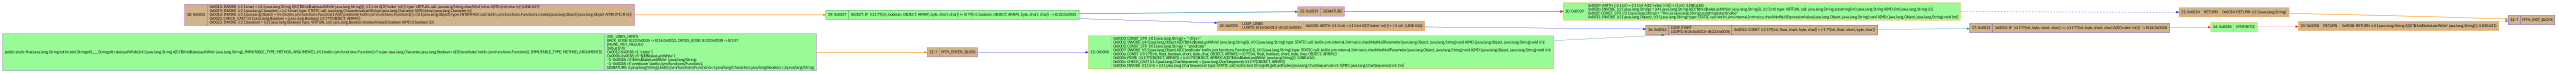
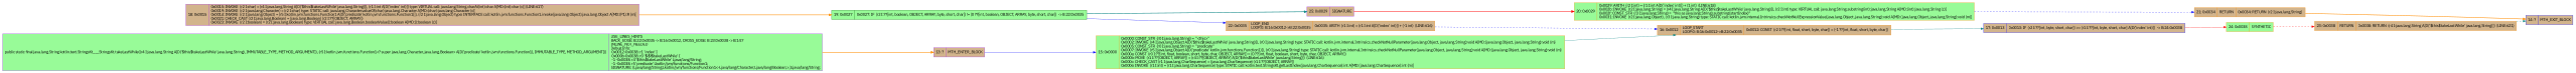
  digraph {
    fontname="IBM Plex Sans"
    rankdir=LR
    node [color=darkorange fillcolor=tan fontname="IBM Plex Sans" shape=record style=filled]
    edge [color=blue fontname="IBM Plex Sans" style=solid]
    n1 [color=purple label="{13\:\ ?|MTH_ENTER_BLOCK\l}"]
    n2 [fillcolor=palegreen label="{15\:\ 0x0000|0x0000: CONST_STR  (r0 I:java.lang.String) =  \"\<this\>\" \l0x0002: INVOKE  (r4 I:java.lang.Object A[D('$this$takeLastWhile' java.lang.String)]), (r0 I:java.lang.String) type: STATIC call: kotlin.jvm.internal.Intrinsics.checkNotNullParameter(java.lang.Object, java.lang.String):void A[MD:(java.lang.Object, java.lang.String):void (m)]\l0x0005: CONST_STR  (r0 I:java.lang.String) =  \"predicate\" \l0x0007: INVOKE  (r5 I:java.lang.Object A[D('predicate' kotlin.jvm.functions.Function1)]), (r0 I:java.lang.String) type: STATIC call: kotlin.jvm.internal.Intrinsics.checkNotNullParameter(java.lang.Object, java.lang.String):void A[MD:(java.lang.Object, java.lang.String):void (m)]\l0x000a: CONST  (r0 I:??[int, float, boolean, short, byte, char, OBJECT, ARRAY]) = (0 ??[int, float, boolean, short, byte, char, OBJECT, ARRAY]) \l0x000b: MOVE  (r1 I:??[OBJECT, ARRAY]) = (r4 I:??[OBJECT, ARRAY] A[D('$this$takeLastWhile' java.lang.String)])  (LINE:616)\l0x000c: CHECK_CAST (r1 I:java.lang.CharSequence) = (java.lang.CharSequence) (r1 I:??[OBJECT, ARRAY]) \l0x000e: INVOKE  (r1 I:int) = (r1 I:java.lang.CharSequence) type: STATIC call: kotlin.text.StringsKt.getLastIndex(java.lang.CharSequence):int A[MD:(java.lang.CharSequence):int (m)]\l}"]
-   n3 [color=blue label="{16\:\ 0x0012|LOOP_START\lLOOP:0: B:16:0x0012\-\>B:22:0x0035\l|0x0012: CONST  (r2 I:??[int, float, short, byte, char]) = (\-1 ??[int, float, short, byte, char]) \l}"]
+   n3 [label="{16\:\ 0x0012|LOOP_START\lLOOP:0: B:16:0x0012\-\>B:22:0x0035\l|0x0012: CONST  (r2 I:??[int, float, short, byte, char]) = (\-1 ??[int, float, short, byte, char]) \l}"]
    n4 [color=blue label="{17\:\ 0x0013|0x0013: IF  (r2 I:??[int, byte, short, char]) \>= (r1 I:??[int, byte, short, char] A[D('index' int)])  \-\> B:24:0x0038 \l}"]
    n5 [fillcolor=palegreen label="{24\:\ 0x0038|SYNTHETIC\l}"]
    n6 [color=purple label="{18\:\ 0x0015|0x0015: INVOKE  (r2 I:char) = (r4 I:java.lang.String A[D('$this$takeLastWhile' java.lang.String)]), (r1 I:int A[D('index' int)]) type: VIRTUAL call: java.lang.String.charAt(int):char A[MD:(int):char (c)] (LINE:617)\l0x0019: INVOKE  (r2 I:java.lang.Character) = (r2 I:char) type: STATIC call: java.lang.Character.valueOf(char):java.lang.Character A[MD:(char):java.lang.Character (c)]\l0x001d: INVOKE  (r2 I:java.lang.Object) = (r5 I:kotlin.jvm.functions.Function1 A[D('predicate' kotlin.jvm.functions.Function1)]), (r2 I:java.lang.Object) type: INTERFACE call: kotlin.jvm.functions.Function1.invoke(java.lang.Object):java.lang.Object A[MD:(P1):R (m)]\l0x0021: CHECK_CAST (r2 I:java.lang.Boolean) = (java.lang.Boolean) (r2 I:??[OBJECT, ARRAY]) \l0x0023: INVOKE  (r2 I:boolean) = (r2 I:java.lang.Boolean) type: VIRTUAL call: java.lang.Boolean.booleanValue():boolean A[MD:():boolean (c)]\l}"]
    n7 [color=darkgreen fillcolor=palegreen label="{19\:\ 0x0027|0x0027: IF  (r2 I:??[int, boolean, OBJECT, ARRAY, byte, short, char]) != (0 ??[int, boolean, OBJECT, ARRAY, byte, short, char])  \-\> B:22:0x0035 \l}"]
    n8 [label="{23\:\ 0x0038|RETURN\l|0x0038: RETURN  (r4 I:java.lang.String A[D('$this$takeLastWhile' java.lang.String)])  (LINE:621)\l}"]
-   n9 [label="{22\:\ 0x0035|LOOP_LINES\lLOOP:0: B:16:0x0012\-\>B:22:0x0035\l|0x0035: ARITH  (r1 I:int) = (r1 I:int A[D('index' int)]) + (\-1 int)  (LINE:616)\l}"]
+   n9 [label="{22\:\ 0x0035|LOOP_END\lLOOP:0: B:16:0x0012\-\>B:22:0x0035\l|0x0035: ARITH  (r1 I:int) = (r1 I:int A[D('index' int)]) + (\-1 int)  (LINE:616)\l}"]
    n10 [color=purple label="{25\:\ 0x0029|SIGNATURE\l}"]
    n11 [fillcolor=palegreen label="{20\:\ 0x0029|0x0029: ARITH  (r2 I:int) = (r1 I:int A[D('index' int)]) + (1 int)  (LINE:618)\l0x002b: INVOKE  (r2 I:java.lang.String) = (r4 I:java.lang.String A[D('$this$takeLastWhile' java.lang.String)]), (r2 I:int) type: VIRTUAL call: java.lang.String.substring(int):java.lang.String A[MD:(int):java.lang.String (c)]\l0x002f: CONST_STR  (r3 I:java.lang.String) =  \"this as java.lang.String).substring(startIndex)\" \l0x0031: INVOKE  (r2 I:java.lang.Object), (r3 I:java.lang.String) type: STATIC call: kotlin.jvm.internal.Intrinsics.checkNotNullExpressionValue(java.lang.Object, java.lang.String):void A[MD:(java.lang.Object, java.lang.String):void (m)]\l}"]
    n12 [label="{21\:\ 0x0034|RETURN\l|0x0034: RETURN  (r2 I:java.lang.String) \l}"]
    n13 [color=blue label="{14\:\ ?|MTH_EXIT_BLOCK\l}"]
    n14 [color=purple fillcolor=palegreen label="{public static final java.lang.String kotlin.text.StringsKt___StringsKt.takeLastWhile((r4 I:java.lang.String A[D('$this$takeLastWhile' java.lang.String), IMMUTABLE_TYPE, METHOD_ARGUMENT]), (r5 I:kotlin.jvm.functions.Function1\<? super java.lang.Character, java.lang.Boolean\> A[D('predicate' kotlin.jvm.functions.Function1), IMMUTABLE_TYPE, METHOD_ARGUMENT]))  | USE_LINES_HINTS\lBACK_EDGE: B:22:0x0035 \-\> B:16:0x0012, CROSS_EDGE: B:23:0x0038 \-\> B:14:?\lINLINE_NOT_NEEDED\lDebug Info:\l  0x0012\-0x0038: r1 'index' I\l  0x000b\-0x0038: r0 '$i$f$takeLastWhile' I\l  \-1 \-0x0038: r4 '$this$takeLastWhile' Ljava\/lang\/String;\l  \-1 \-0x0038: r5 'predicate' Lkotlin\/jvm\/functions\/Function1;\lSIGNATURE: (Ljava\/lang\/String;Lkotlin\/jvm\/functions\/Function1\<\-Ljava\/lang\/Character;Ljava\/lang\/Boolean;\>;)Ljava\/lang\/String;\l}"]
    n1 -> n2
    n2 -> n3 [color=teal]
    n3 -> n4 [color=teal]
    n4 -> n5 [color=red]
    n5 -> n8 [color=red style=dashed]
    n6 -> n7 [color=darkorange style=bold]
    n7 -> n9
    n7 -> n10 [color=teal style=bold]
    n8 -> n13 [color=teal style=dashed]
-   n9 -> n3
+   n9 -> n3 [style=dashed]
    n10 -> n11 [color=red style=bold]
    n11 -> n12 [style=dashed]
    n12 -> n13 [color=darkorange style=bold]
    n14 -> n1 [color=darkorange style=bold]
  }
